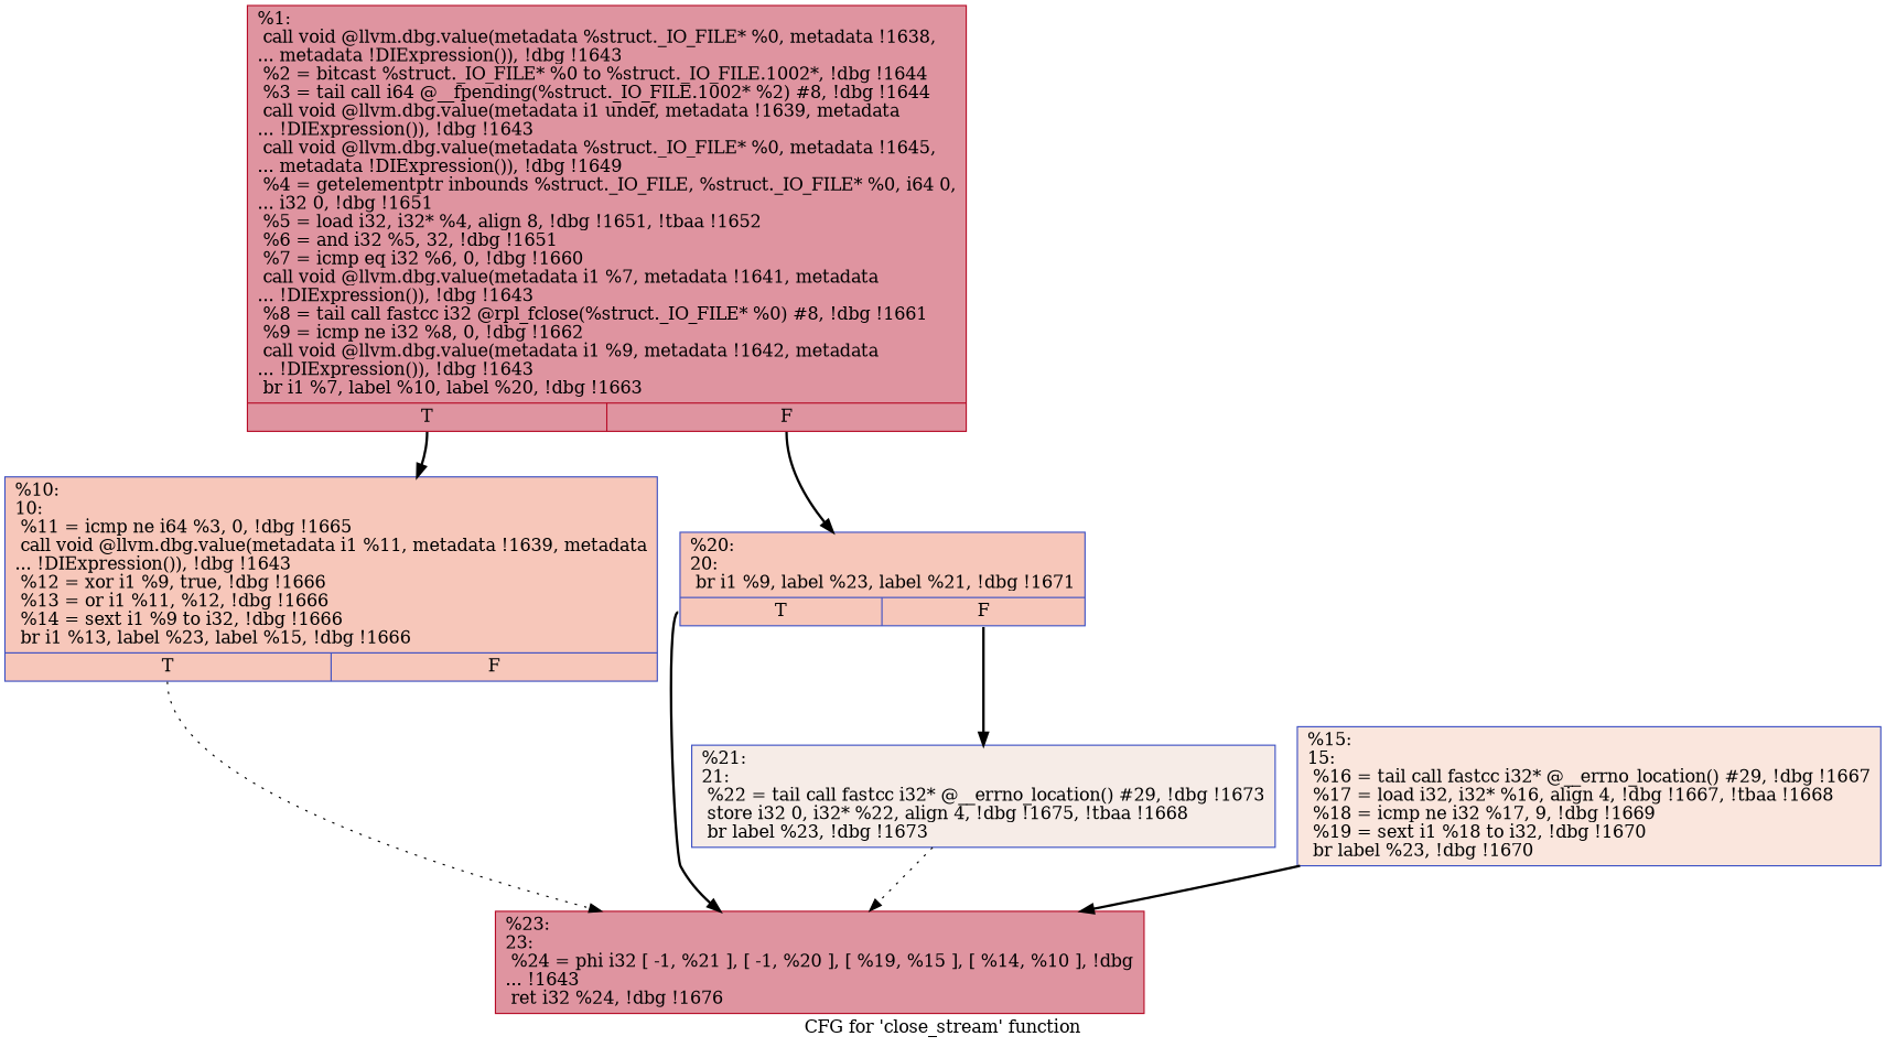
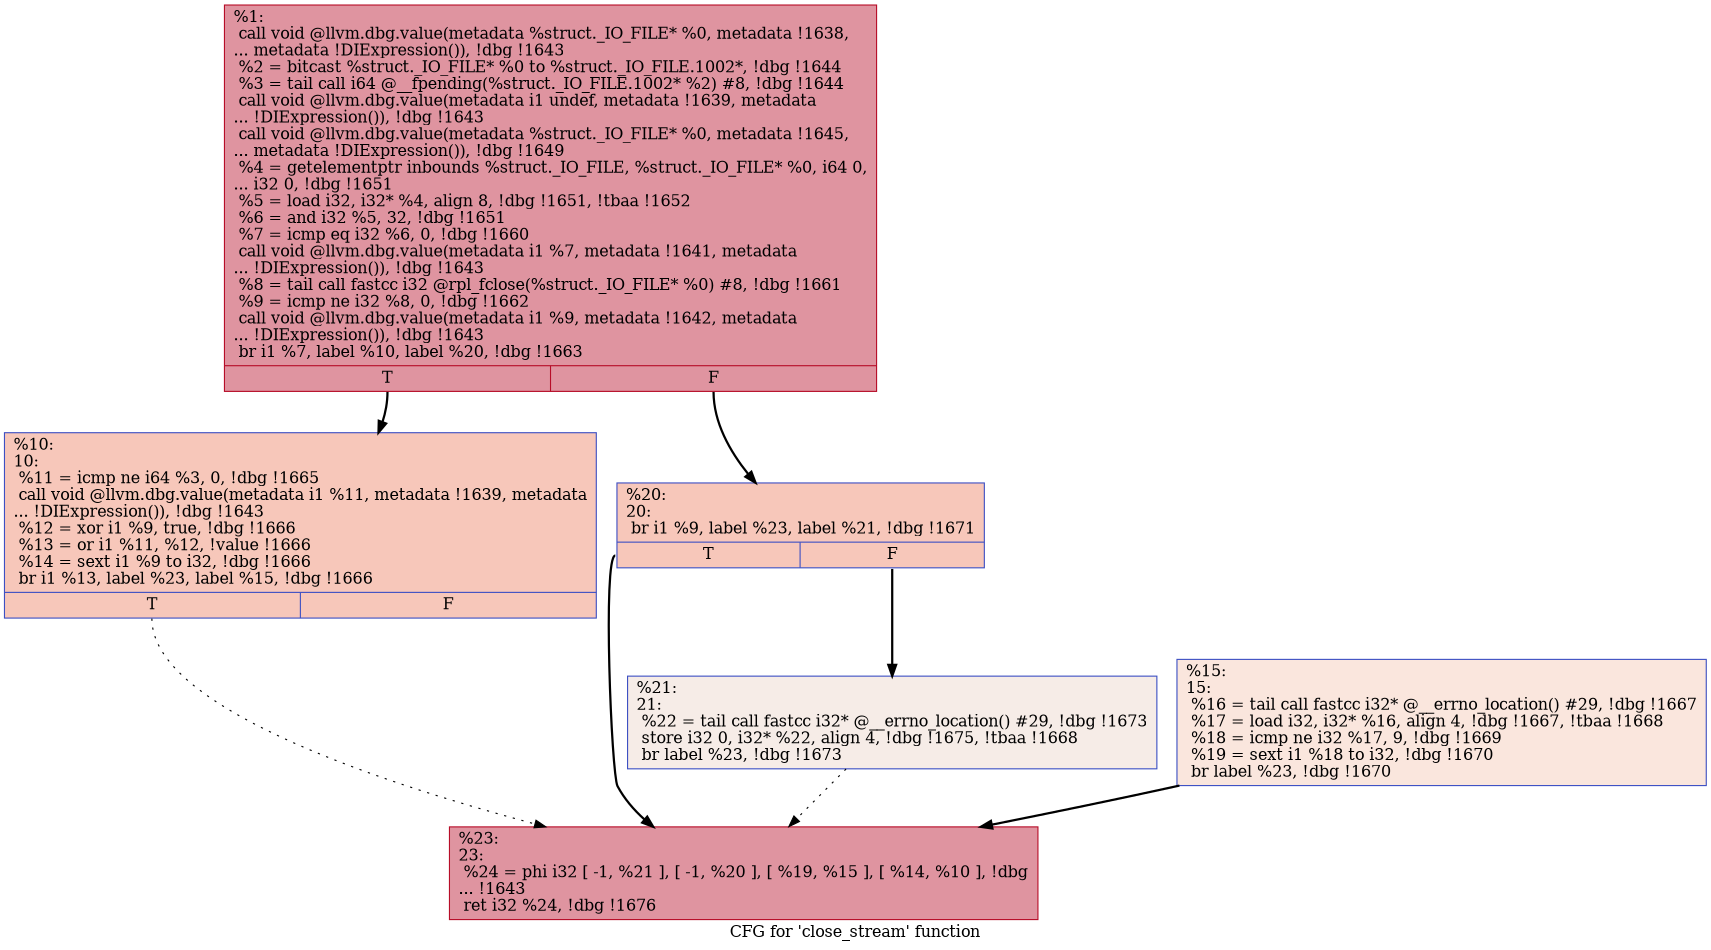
  digraph {
    label="CFG for 'close_stream' function"
    node [color="#3d50c3ff" fillcolor="#b70d2870" shape=record style=filled]
    edge [style=bold tailport=s0]
    n1 [color="#b70d28ff" label="{%1:\l  call void @llvm.dbg.value(metadata %struct._IO_FILE* %0, metadata !1638,\l... metadata !DIExpression()), !dbg !1643\l  %2 = bitcast %struct._IO_FILE* %0 to %struct._IO_FILE.1002*, !dbg !1644\l  %3 = tail call i64 @__fpending(%struct._IO_FILE.1002* %2) #8, !dbg !1644\l  call void @llvm.dbg.value(metadata i1 undef, metadata !1639, metadata\l... !DIExpression()), !dbg !1643\l  call void @llvm.dbg.value(metadata %struct._IO_FILE* %0, metadata !1645,\l... metadata !DIExpression()), !dbg !1649\l  %4 = getelementptr inbounds %struct._IO_FILE, %struct._IO_FILE* %0, i64 0,\l... i32 0, !dbg !1651\l  %5 = load i32, i32* %4, align 8, !dbg !1651, !tbaa !1652\l  %6 = and i32 %5, 32, !dbg !1651\l  %7 = icmp eq i32 %6, 0, !dbg !1660\l  call void @llvm.dbg.value(metadata i1 %7, metadata !1641, metadata\l... !DIExpression()), !dbg !1643\l  %8 = tail call fastcc i32 @rpl_fclose(%struct._IO_FILE* %0) #8, !dbg !1661\l  %9 = icmp ne i32 %8, 0, !dbg !1662\l  call void @llvm.dbg.value(metadata i1 %9, metadata !1642, metadata\l... !DIExpression()), !dbg !1643\l  br i1 %7, label %10, label %20, !dbg !1663\l|{<s0>T|<s1>F}}"]
-   n2 [fillcolor="#ec7f6370" label="{%10:\l10:                                               \l  %11 = icmp ne i64 %3, 0, !dbg !1665\l  call void @llvm.dbg.value(metadata i1 %11, metadata !1639, metadata\l... !DIExpression()), !dbg !1643\l  %12 = xor i1 %9, true, !dbg !1666\l  %13 = or i1 %11, %12, !dbg !1666\l  %14 = sext i1 %9 to i32, !dbg !1666\l  br i1 %13, label %23, label %15, !dbg !1666\l|{<s0>T|<s1>F}}"]
+   n2 [fillcolor="#ec7f6370" label="{%10:\l10:                                               \l  %11 = icmp ne i64 %3, 0, !dbg !1665\l  call void @llvm.dbg.value(metadata i1 %11, metadata !1639, metadata\l... !DIExpression()), !dbg !1643\l  %12 = xor i1 %9, true, !dbg !1666\l  %13 = or i1 %11, %12, !value !1666\l  %14 = sext i1 %9 to i32, !dbg !1666\l  br i1 %13, label %23, label %15, !dbg !1666\l|{<s0>T|<s1>F}}"]
    n3 [fillcolor="#ec7f6370" label="{%20:\l20:                                               \l  br i1 %9, label %23, label %21, !dbg !1671\l|{<s0>T|<s1>F}}"]
    n4 [color="#b70d28ff" label="{%23:\l23:                                               \l  %24 = phi i32 [ -1, %21 ], [ -1, %20 ], [ %19, %15 ], [ %14, %10 ], !dbg\l... !1643\l  ret i32 %24, !dbg !1676\l}"]
    n5 [fillcolor="#ead5c970" label="{%21:\l21:                                               \l  %22 = tail call fastcc i32* @__errno_location() #29, !dbg !1673\l  store i32 0, i32* %22, align 4, !dbg !1675, !tbaa !1668\l  br label %23, !dbg !1673\l}"]
    n6 [fillcolor="#f3c7b170" label="{%15:\l15:                                               \l  %16 = tail call fastcc i32* @__errno_location() #29, !dbg !1667\l  %17 = load i32, i32* %16, align 4, !dbg !1667, !tbaa !1668\l  %18 = icmp ne i32 %17, 9, !dbg !1669\l  %19 = sext i1 %18 to i32, !dbg !1670\l  br label %23, !dbg !1670\l}"]
    n1 -> n2
    n1 -> n3 [tailport=s1]
    n2 -> n4 [style=dotted]
    n3 -> n4
    n3 -> n5 [tailport=s1]
    n5 -> n4 [style=dotted]
    n6 -> n4
  }
